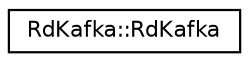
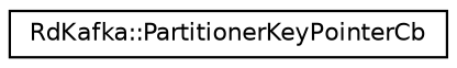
  digraph {
    rankdir=TB
-   n1 [color=black fillcolor=white fontname=Helvetica fontsize=10 height=0.2 label="RdKafka::RdKafka" shape=record style=filled width=0.4]
+   n1 [color=black fillcolor=white fontname=Helvetica fontsize=10 height=0.2 label="RdKafka::PartitionerKeyPointerCb" shape=record style=filled width=0.4]
  }
